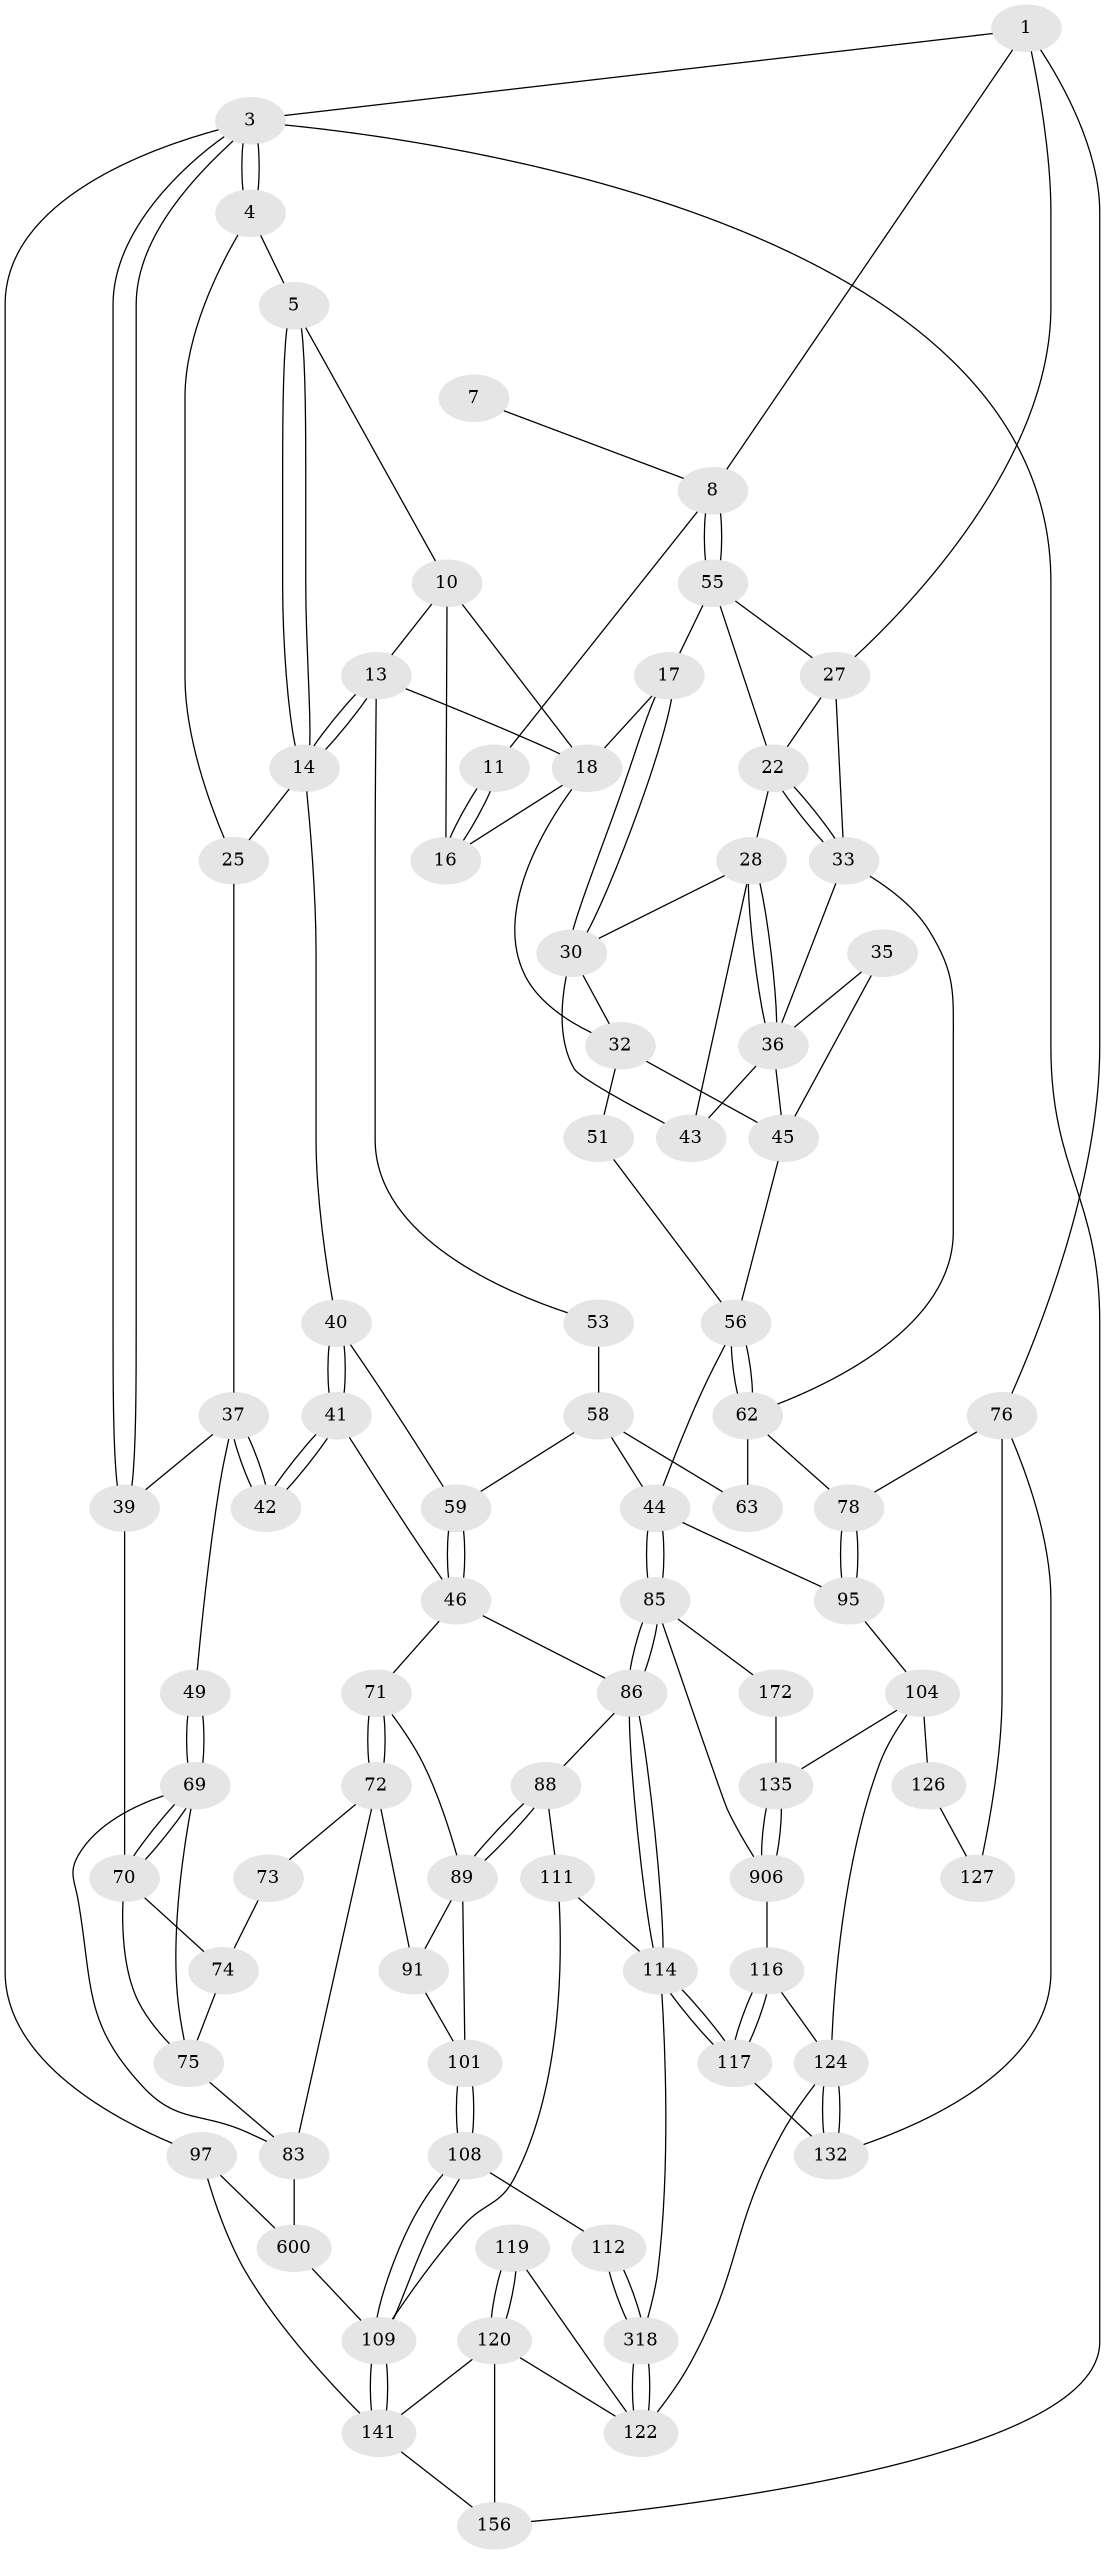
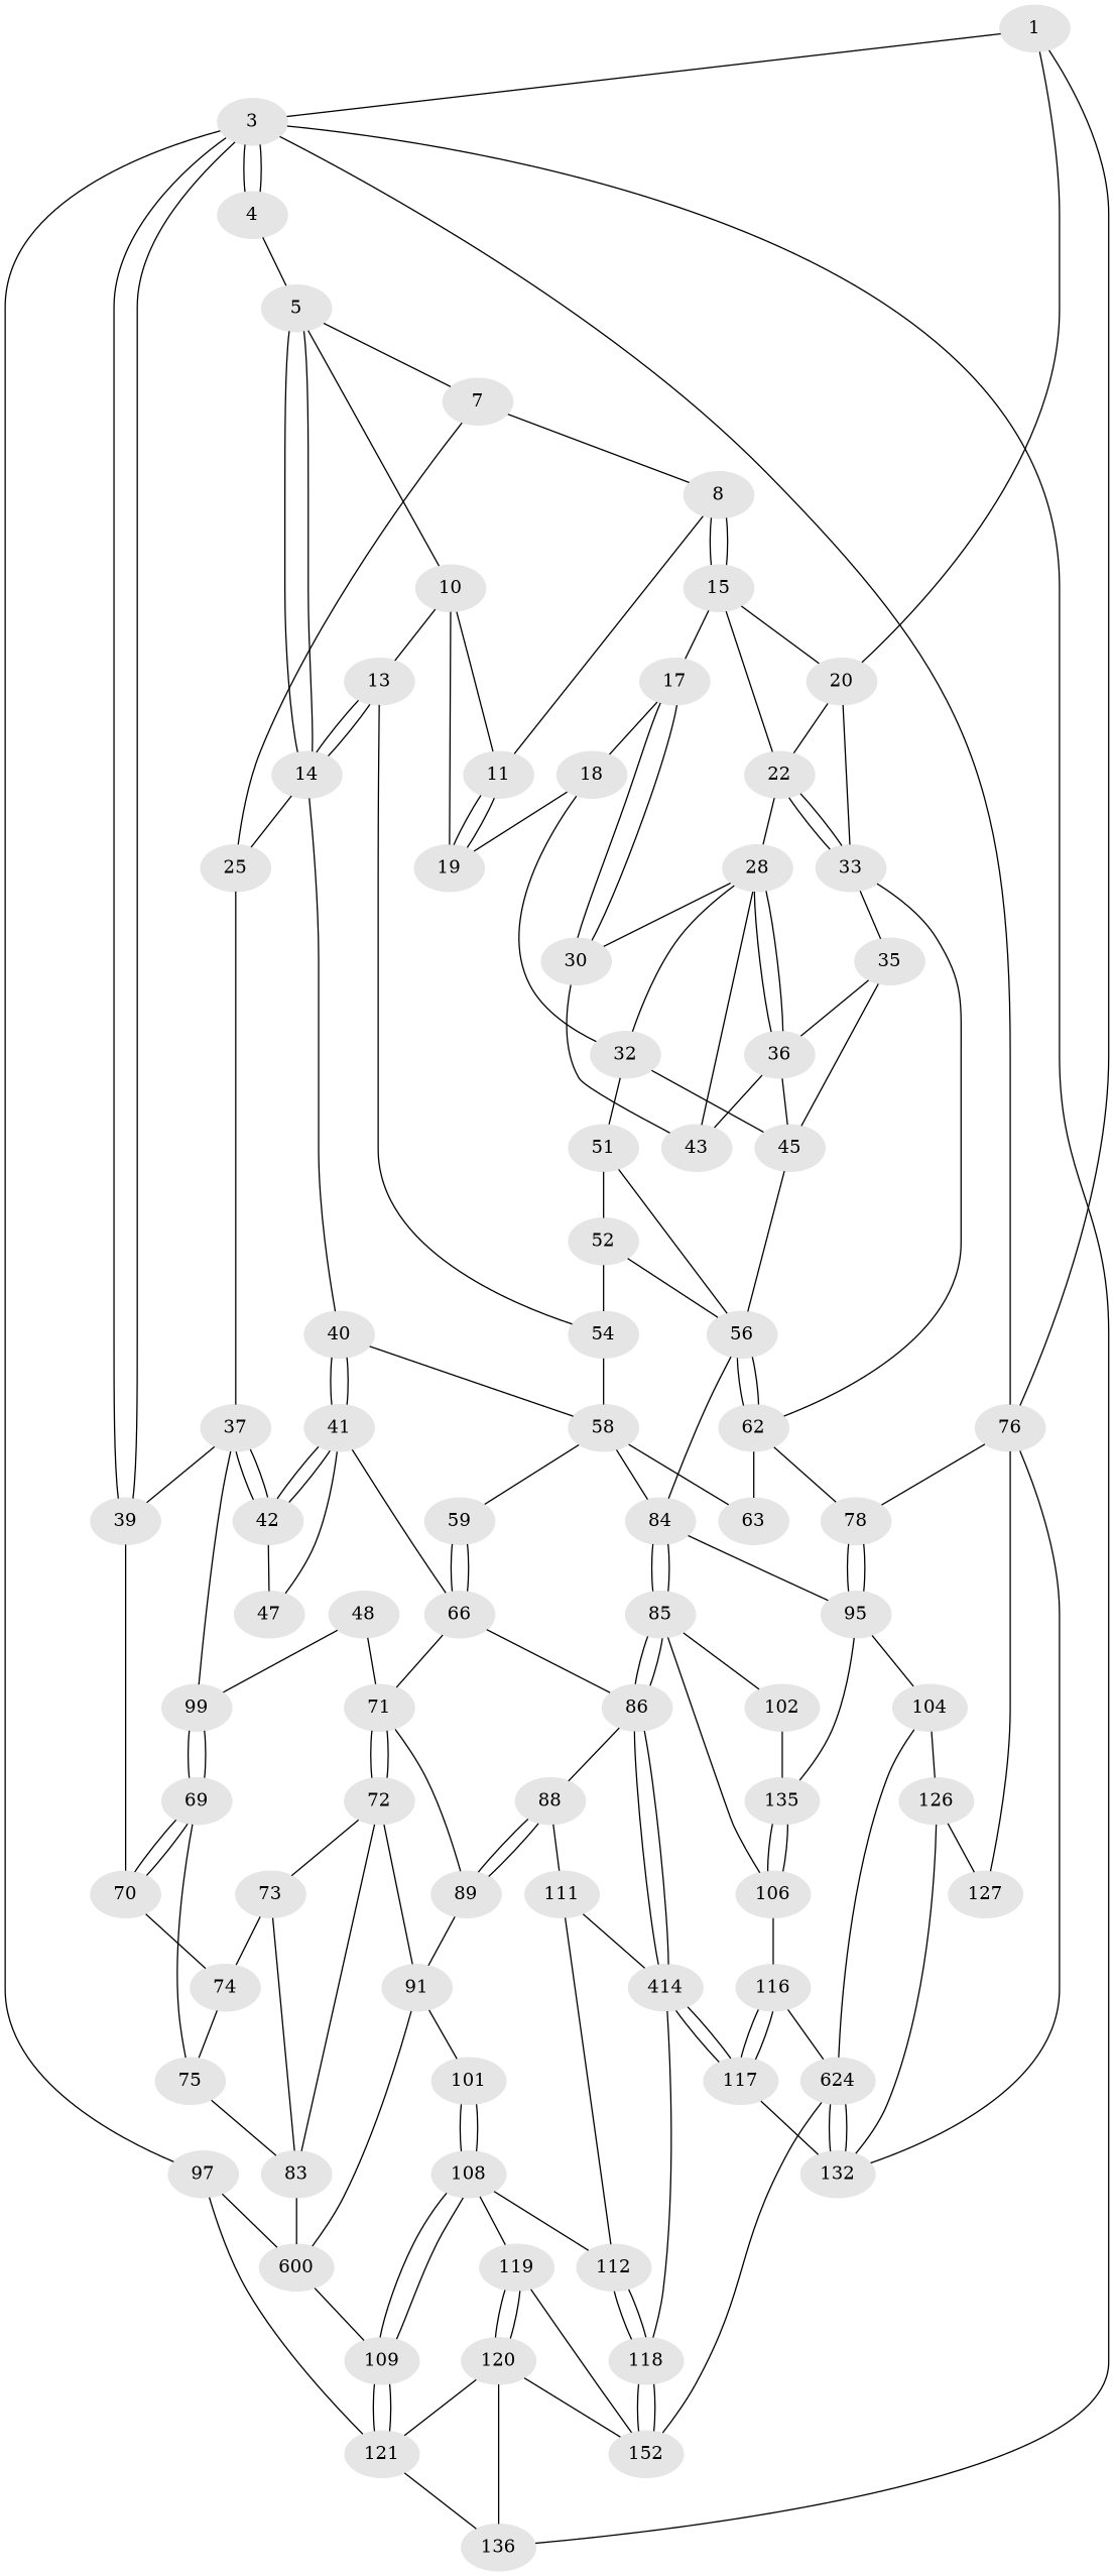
  graph {
    node [color=gray90 style=filled]
    1 [super="+2"]
    3 [super="+98"]
    8 [super="+9"]
-   20 [super="+21" label=27]
+   20 [super="+21"]
    76 [super="+77"]
    4
    39
    97 [super="+130"]
-   136 [label=156]
+   136
    11
-   15 [super="+16" label=55]
+   15 [super="+16"]
    22 [super="+23"]
    33 [super="+34"]
    78
    127
    132 [super="+134"]
    5 [super="+6"]
    25
    70 [super="+81"]
    n20 [label=600 super="+110"]
-   121 [super="+133" label=141]
+   121 [super="+133"]
    7
    10 [super="+12"]
    14 [super="+24"]
    37 [super="+38"]
    13 [super="+27"]
-   19 [label=16]
+   19
    40
    17
    18 [super="+26"]
-   53 [super="+55"]
+   53 [super="+55" label=54]
    32 [super="+46"]
    58 [super="+64"]
    41 [super="+60"]
    59
    30 [super="+31"]
    28 [super="+29"]
    43
    45 [super="+50"]
    51
    35
    62 [super="+65"]
    36 [super="+44"]
    42
-   49
+   49 [label=99]
    56 [super="+57"]
+   52 [super="+54"]
    63
+   47 [super="+61"]
    69
    75 [super="+80"]
    74
-   66 [super="+67" label=46]
+   66 [super="+67"]
    71 [super="+79"]
    86 [super="+87"]
-   84 [super="+94" label=44]
+   84 [super="+94"]
+   48 [super="+68"]
    72 [super="+92"]
    89 [super="+90"]
    95 [super="+96"]
    85 [super="+103"]
    88
-   114 [super="+115"]
+   114 [super="+115" label=414]
    83 [super="+93"]
    73 [super="+82"]
    91 [super="+99"]
    101
    104 [super="+123"]
    109
-   102 [label=172]
-   106 [super="+107" label=906]
+   102
+   106 [super="+107"]
    n72 [label=135]
    116 [super="+125"]
    111
-   118 [label=318]
+   118
    117 [super="+128"]
    112
    108 [super="+113"]
-   124
+   124 [label=624]
    126 [super="+131"]
    119
-   122 [super="+129"]
+   122 [super="+129" label=152]
    120 [super="+135"]
    1 -- 3
-   1 -- 8
    1 -- 20
    1 -- 76
+   3 -- 76
    3 -- 4
    3 -- 4
    3 -- 39
    3 -- 39
    3 -- 97
    3 -- 136
    8 -- 11
    8 -- 15
    8 -- 15
    20 -- 22
    20 -- 33
    76 -- 78
    76 -- 127
    76 -- 132
    4 -- 5
-   4 -- 25
+   7 -- 25
    39 -- 70
    97 -- n20
    97 -- 121
    11 -- 19
    11 -- 19
    15 -- 20
    15 -- 22
    15 -- 17
    22 -- 33
    22 -- 33
    22 -- 28
-   33 -- 36
+   33 -- 35
    33 -- 62
    78 -- 95
    78 -- 95
+   5 -- 7
    5 -- 10
    5 -- 14
    5 -- 14
    25 -- 37
-   70 -- 75
    70 -- 74
    n20 -- 109
    121 -- 136
    7 -- 8
-   10 -- 18
+   10 -- 11
    10 -- 13
    10 -- 19
    14 -- 25
    14 -- 40
    37 -- 39
    37 -- 42
    37 -- 42
    37 -- 49
    13 -- 14
    13 -- 14
-   13 -- 18
    13 -- 53
    40 -- 41
    40 -- 41
-   40 -- 59
+   40 -- 58
    17 -- 18
    17 -- 30
    17 -- 30
    18 -- 19
    18 -- 32
    53 -- 58
    32 -- 45
    32 -- 51
    58 -- 59
    58 -- 63
    58 -- 84
    41 -- 42
    41 -- 42
+   41 -- 47
    41 -- 66
    59 -- 66
    59 -- 66
-   30 -- 32
+   28 -- 32
    30 -- 43
    28 -- 30
    28 -- 43
    28 -- 36
    28 -- 36
    45 -- 56
    51 -- 56
+   51 -- 52
    35 -- 45
    35 -- 36
    62 -- 78
    62 -- 63
    36 -- 43
    36 -- 45
+   42 -- 47
    49 -- 69
    49 -- 69
    56 -- 62
    56 -- 62
    56 -- 84
+   52 -- 53 [weight=2]
+   52 -- 56
    69 -- 70
    69 -- 70
    69 -- 75
    75 -- 83
    74 -- 75
    66 -- 71
    66 -- 86
    71 -- 72
    71 -- 72
    71 -- 89
    86 -- 88
    86 -- 114
    86 -- 114
    84 -- 95
    84 -- 85
    84 -- 85
+   48 -- 49
+   48 -- 71
    72 -- 83
    72 -- 73
    72 -- 91
    89 -- 91
-   89 -- 101
    95 -- 104
    85 -- 86
    85 -- 86
    85 -- 102
    85 -- 106
    88 -- 89
    88 -- 89
    88 -- 111
    114 -- 118
    114 -- 117
    114 -- 117
    83 -- n20
    73 -- 74 [weight=2]
-   69 -- 83
+   73 -- 83
+   91 -- n20
    91 -- 101
    101 -- 108
    101 -- 108
-   104 -- n72
+   95 -- n72
    104 -- 124
    104 -- 126
    109 -- 121
    109 -- 121
    102 -- n72
    106 -- 116 [weight=2]
    n72 -- 106
    n72 -- 106
    116 -- 117
    116 -- 117
    116 -- 124
    111 -- 114
-   111 -- 109
+   111 -- 112
    118 -- 122
    118 -- 122
    117 -- 132
    112 -- 118
    112 -- 118
    108 -- 109
    108 -- 109
    108 -- 112
+   108 -- 119
    124 -- 132
    124 -- 132
    124 -- 122
    126 -- 127 [weight=2]
+   126 -- 132
    119 -- 122
    119 -- 120
    119 -- 120
    120 -- 136
    120 -- 121
    120 -- 122
  }
